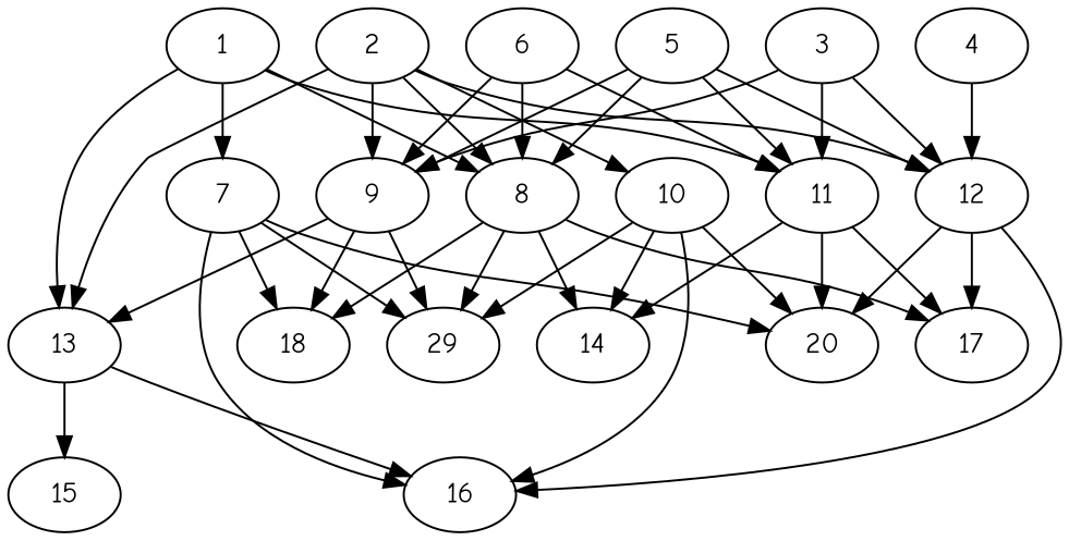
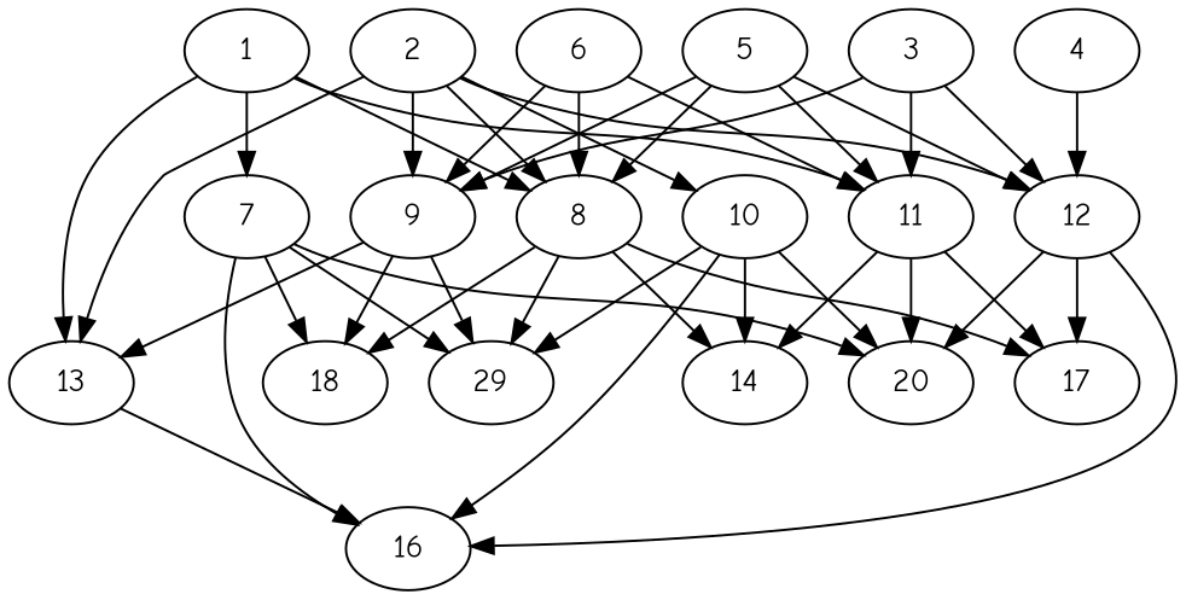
  digraph {
    fontname="Comic Neue"
    node [alpha=0.19 fontname="Comic Neue"]
    edge [fontname="Comic Neue"]
    1 [expect_size=29328384]
    7 [alpha=0.06 expect_size=41694208]
    8 [alpha=0.07 expect_size=35672064]
    11 [alpha=0.16 expect_size=22347776]
    13 [alpha=0.17 expect_size=14131200]
    16 [alpha=0.10 expect_size=34842624]
    18 [alpha=0.09 expect_size=42097664]
    n8 [alpha=0.18 expect_size=10503168 label=29]
    20 [alpha=0.10 expect_size=9294848]
    14 [alpha=0.14 expect_size=11143168]
    17 [alpha=0.13 expect_size=28012544]
-   15 [alpha=0.03 expect_size=25467904]
    2 [alpha=0.18 expect_size=10935296]
    9 [expect_size=19756032]
    10 [alpha=0.05 expect_size=5538816]
    12 [alpha=0.20 expect_size=18888704]
    3 [expect_size=24649728]
    4 [alpha=0.06 expect_size=40806400]
    5 [alpha=0.04 expect_size=17148928]
    6 [alpha=0.17 expect_size=26606592]
    1 -> 7
    1 -> 8
    1 -> 11
    1 -> 13
    7 -> 16
    7 -> 18
    7 -> n8
    7 -> 20
    8 -> 18
    8 -> n8
    8 -> 14
    8 -> 17
    11 -> 20
    11 -> 14
    11 -> 17
    13 -> 16
-   13 -> 15
    2 -> 8
    2 -> 13
    2 -> 9
    2 -> 10
    2 -> 12
    9 -> 13
    9 -> 18
    9 -> n8
    10 -> 16
    10 -> n8
    10 -> 20
    10 -> 14
    12 -> 16
    12 -> 20
    12 -> 17
    3 -> 11
    3 -> 9
    3 -> 12
    4 -> 12
    5 -> 8
    5 -> 11
    5 -> 9
    5 -> 12
    6 -> 8
    6 -> 11
    6 -> 9
  }
